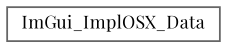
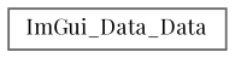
  digraph {
    rankdir=TB
    fontname="Playfair Display"
-   n1 [color=grey40 fillcolor=white fontname="Playfair Display" fontsize=10 height=0.2 label=ImGui_ImplOSX_Data shape=box style=filled width=0.4]
+   n1 [color=grey40 fillcolor=white fontname="Playfair Display" fontsize=10 height=0.2 label=ImGui_Data_Data shape=box style=filled width=0.4]
  }
